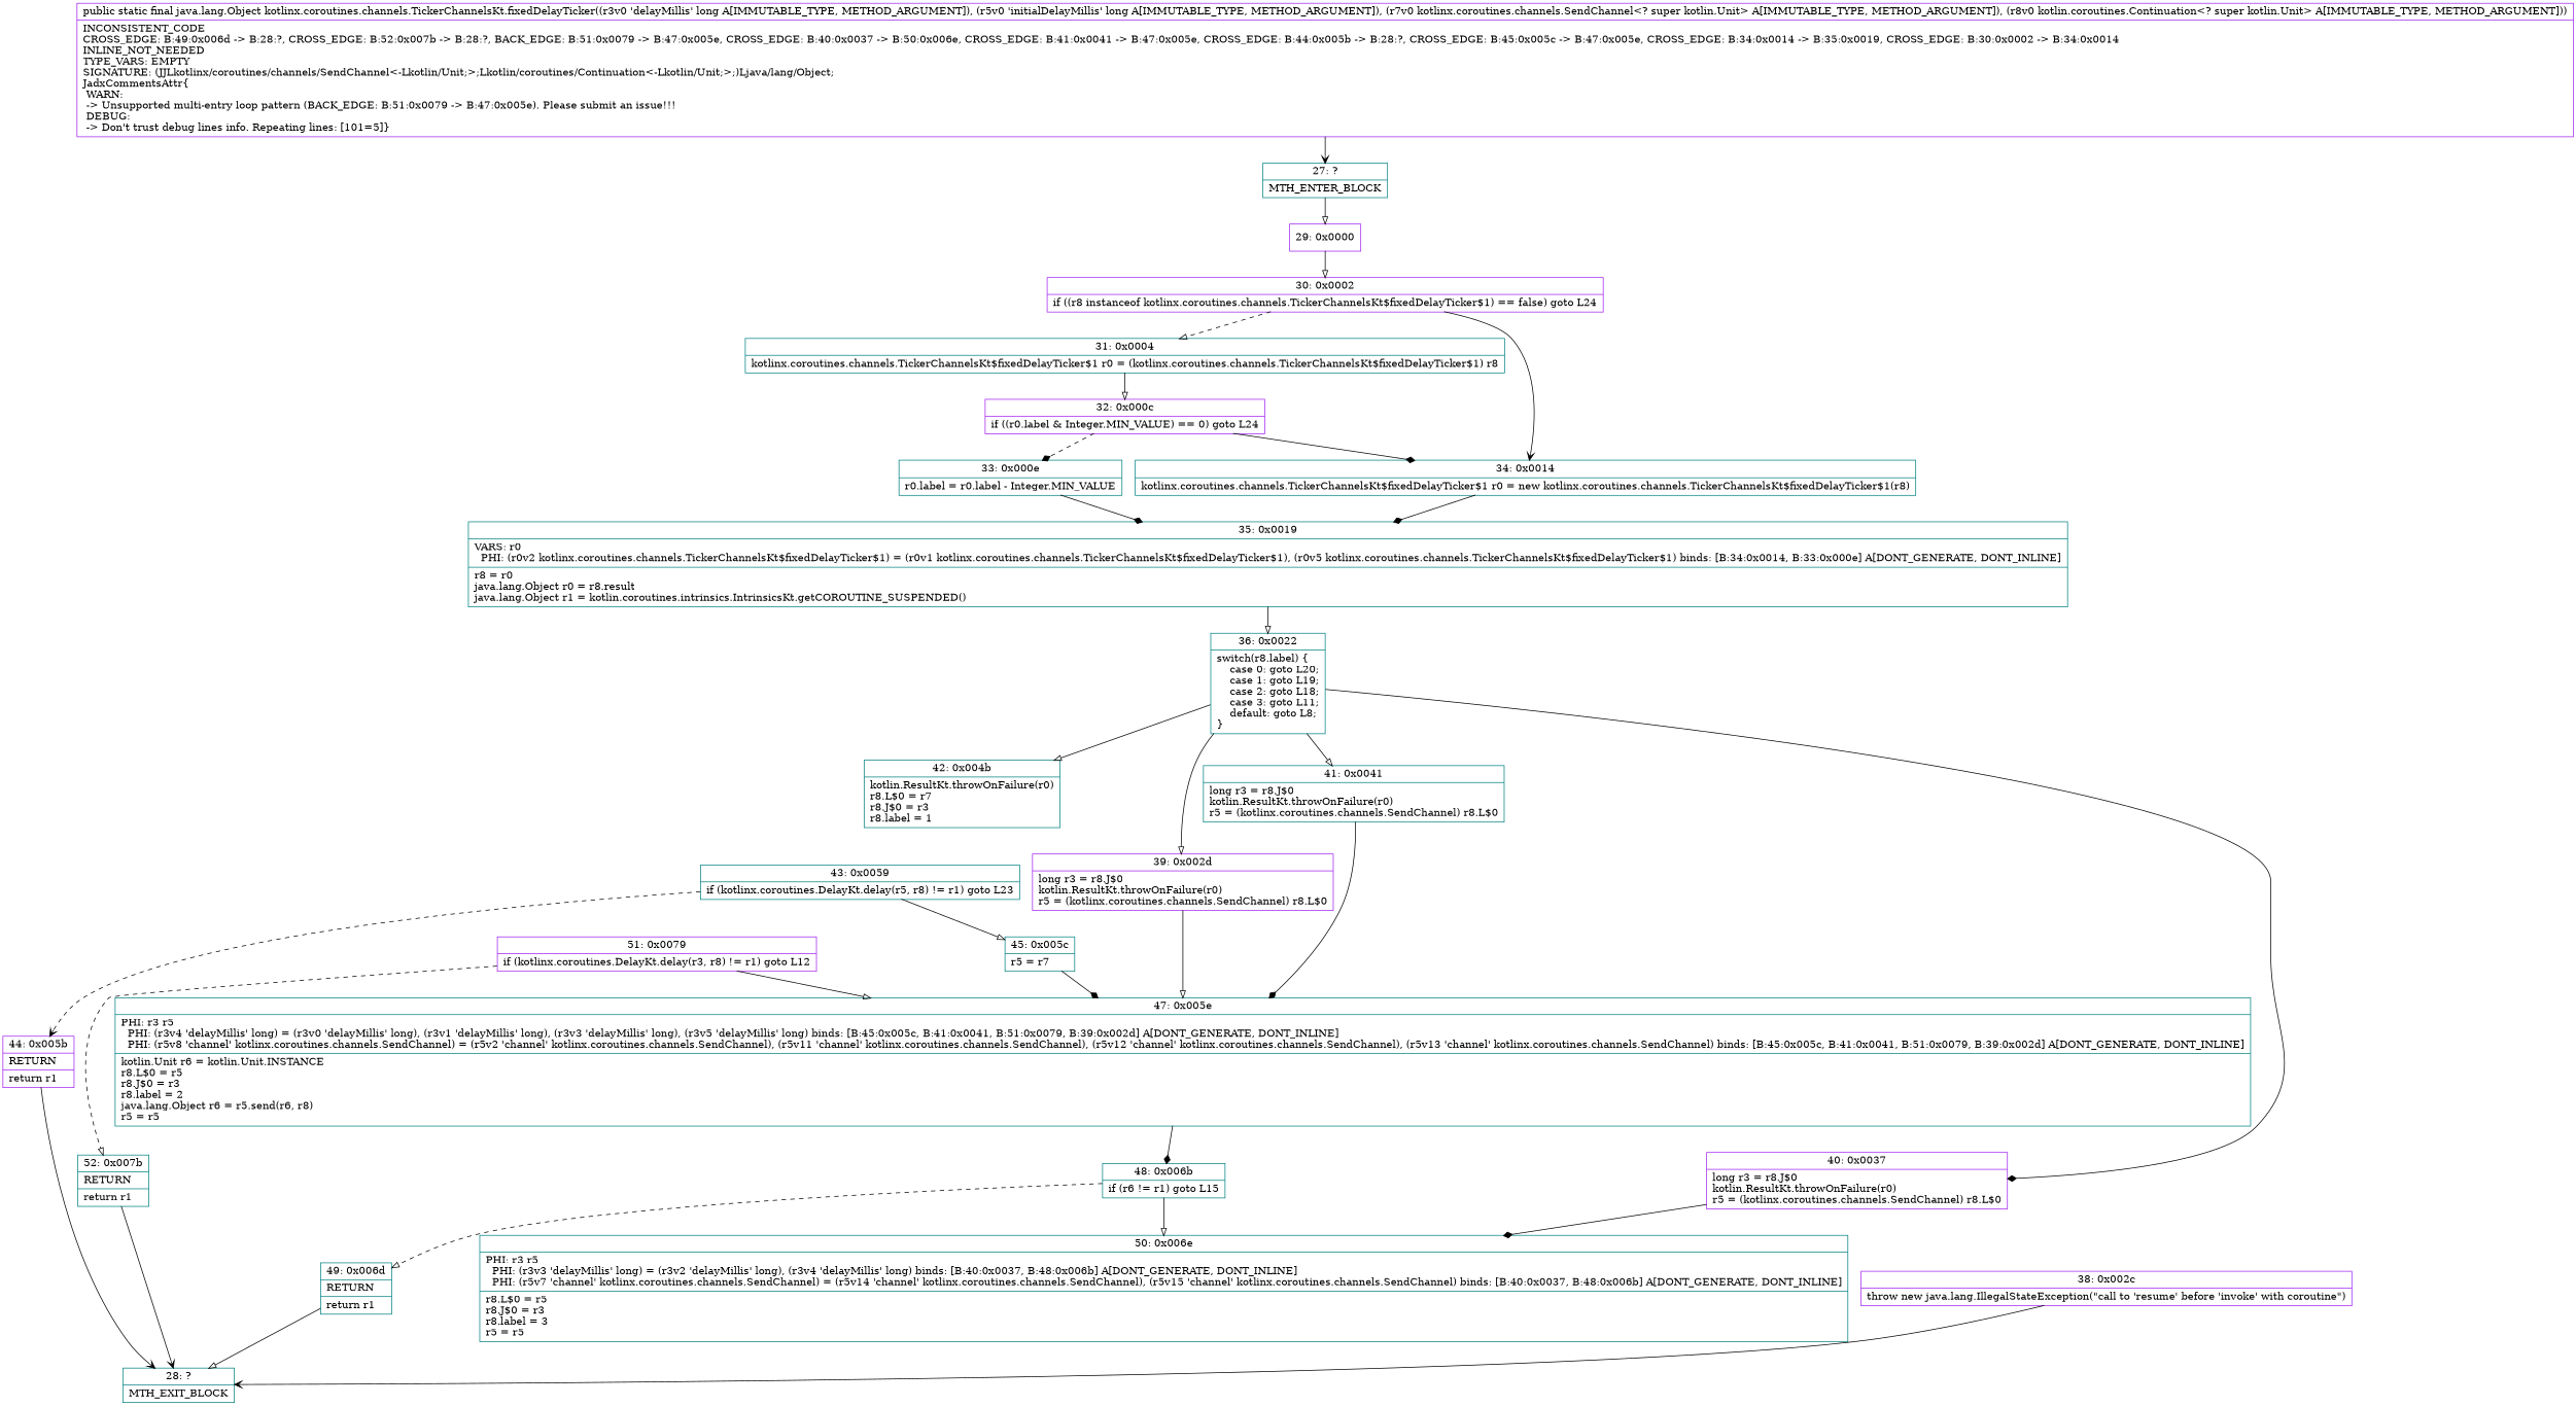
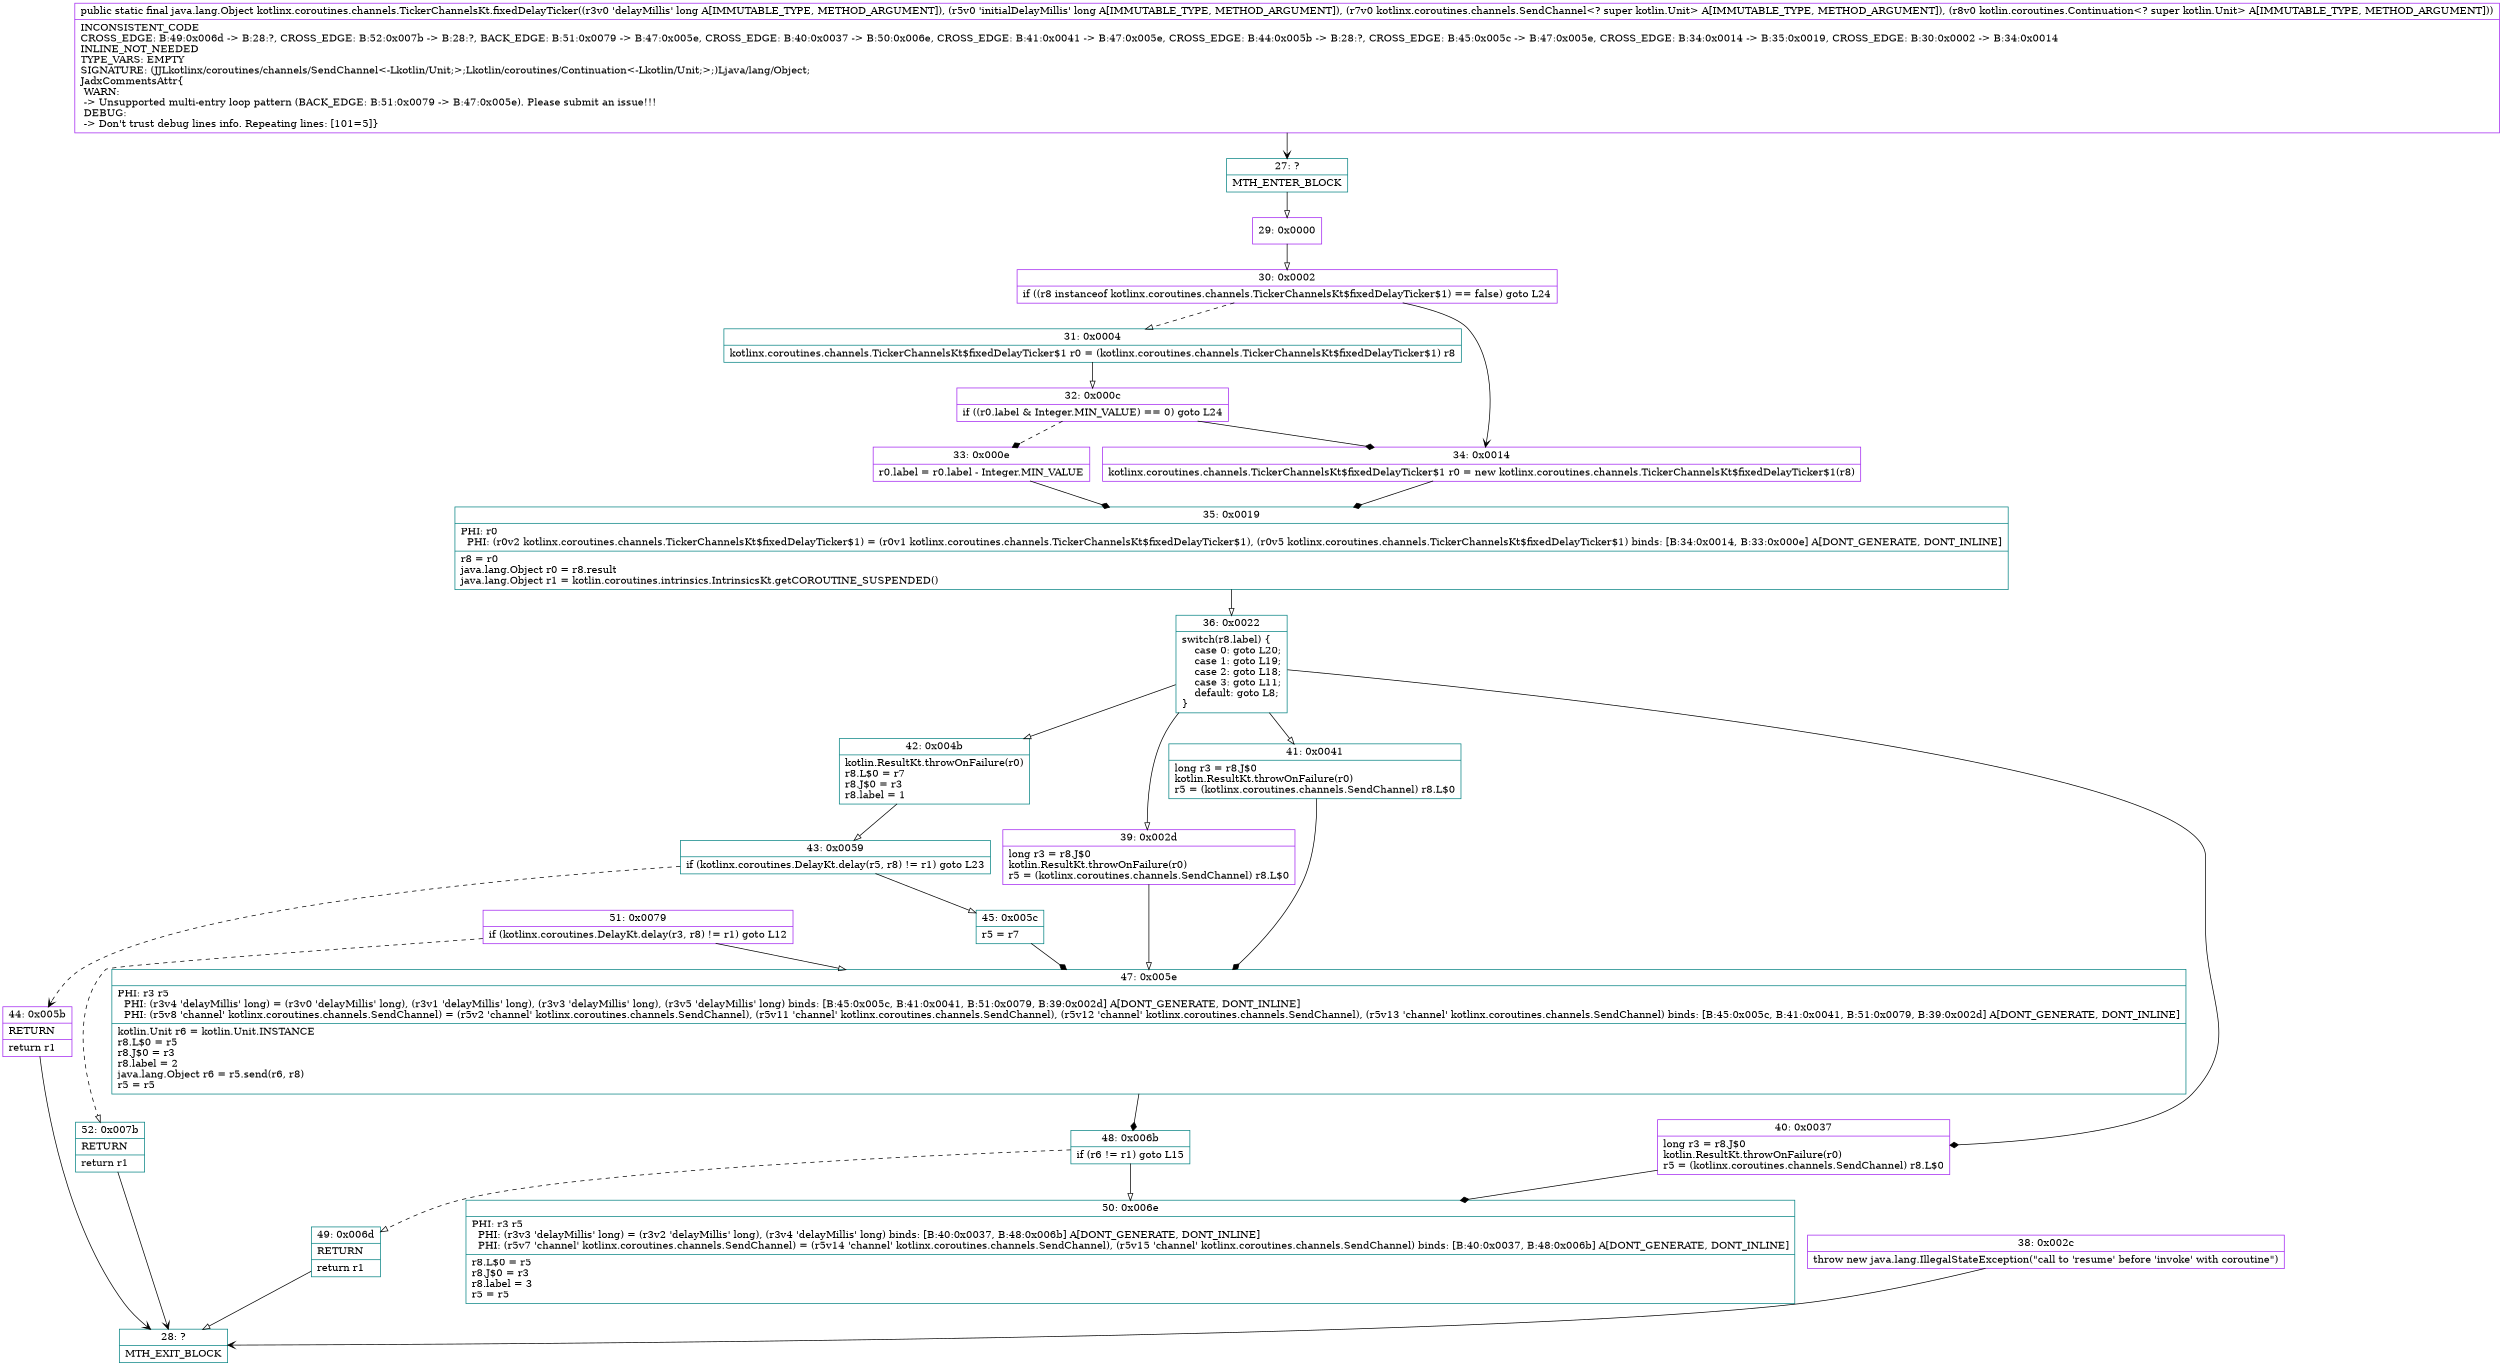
  digraph {
    node [color=teal shape=record]
    edge [arrowhead=onormal]
    n1 [label="{27\:\ ?|MTH_ENTER_BLOCK\l}"]
    n2 [color=purple label="{29\:\ 0x0000}"]
    n3 [color=purple label="{30\:\ 0x0002|if ((r8 instanceof kotlinx.coroutines.channels.TickerChannelsKt$fixedDelayTicker$1) == false) goto L24\l}"]
    n4 [label="{31\:\ 0x0004|kotlinx.coroutines.channels.TickerChannelsKt$fixedDelayTicker$1 r0 = (kotlinx.coroutines.channels.TickerChannelsKt$fixedDelayTicker$1) r8\l}"]
-   n5 [label="{34\:\ 0x0014|kotlinx.coroutines.channels.TickerChannelsKt$fixedDelayTicker$1 r0 = new kotlinx.coroutines.channels.TickerChannelsKt$fixedDelayTicker$1(r8)\l}"]
+   n5 [color=purple label="{34\:\ 0x0014|kotlinx.coroutines.channels.TickerChannelsKt$fixedDelayTicker$1 r0 = new kotlinx.coroutines.channels.TickerChannelsKt$fixedDelayTicker$1(r8)\l}"]
    n6 [color=purple label="{32\:\ 0x000c|if ((r0.label & Integer.MIN_VALUE) == 0) goto L24\l}"]
-   n7 [label="{35\:\ 0x0019|VARS: r0 \l  PHI: (r0v2 kotlinx.coroutines.channels.TickerChannelsKt$fixedDelayTicker$1) = (r0v1 kotlinx.coroutines.channels.TickerChannelsKt$fixedDelayTicker$1), (r0v5 kotlinx.coroutines.channels.TickerChannelsKt$fixedDelayTicker$1) binds: [B:34:0x0014, B:33:0x000e] A[DONT_GENERATE, DONT_INLINE]\l|r8 = r0\ljava.lang.Object r0 = r8.result\ljava.lang.Object r1 = kotlin.coroutines.intrinsics.IntrinsicsKt.getCOROUTINE_SUSPENDED()\l}"]
-   n8 [label="{33\:\ 0x000e|r0.label = r0.label \- Integer.MIN_VALUE\l}"]
+   n7 [label="{35\:\ 0x0019|PHI: r0 \l  PHI: (r0v2 kotlinx.coroutines.channels.TickerChannelsKt$fixedDelayTicker$1) = (r0v1 kotlinx.coroutines.channels.TickerChannelsKt$fixedDelayTicker$1), (r0v5 kotlinx.coroutines.channels.TickerChannelsKt$fixedDelayTicker$1) binds: [B:34:0x0014, B:33:0x000e] A[DONT_GENERATE, DONT_INLINE]\l|r8 = r0\ljava.lang.Object r0 = r8.result\ljava.lang.Object r1 = kotlin.coroutines.intrinsics.IntrinsicsKt.getCOROUTINE_SUSPENDED()\l}"]
+   n8 [color=purple label="{33\:\ 0x000e|r0.label = r0.label \- Integer.MIN_VALUE\l}"]
    n9 [label="{36\:\ 0x0022|switch(r8.label) \{\l    case 0: goto L20;\l    case 1: goto L19;\l    case 2: goto L18;\l    case 3: goto L11;\l    default: goto L8;\l\}\l}"]
    n10 [color=purple label="{39\:\ 0x002d|long r3 = r8.J$0\lkotlin.ResultKt.throwOnFailure(r0)\lr5 = (kotlinx.coroutines.channels.SendChannel) r8.L$0\l}"]
    n11 [color=purple label="{40\:\ 0x0037|long r3 = r8.J$0\lkotlin.ResultKt.throwOnFailure(r0)\lr5 = (kotlinx.coroutines.channels.SendChannel) r8.L$0\l}"]
    n12 [label="{41\:\ 0x0041|long r3 = r8.J$0\lkotlin.ResultKt.throwOnFailure(r0)\lr5 = (kotlinx.coroutines.channels.SendChannel) r8.L$0\l}"]
    n13 [label="{42\:\ 0x004b|kotlin.ResultKt.throwOnFailure(r0)\lr8.L$0 = r7\lr8.J$0 = r3\lr8.label = 1\l}"]
    n14 [label="{47\:\ 0x005e|PHI: r3 r5 \l  PHI: (r3v4 'delayMillis' long) = (r3v0 'delayMillis' long), (r3v1 'delayMillis' long), (r3v3 'delayMillis' long), (r3v5 'delayMillis' long) binds: [B:45:0x005c, B:41:0x0041, B:51:0x0079, B:39:0x002d] A[DONT_GENERATE, DONT_INLINE]\l  PHI: (r5v8 'channel' kotlinx.coroutines.channels.SendChannel) = (r5v2 'channel' kotlinx.coroutines.channels.SendChannel), (r5v11 'channel' kotlinx.coroutines.channels.SendChannel), (r5v12 'channel' kotlinx.coroutines.channels.SendChannel), (r5v13 'channel' kotlinx.coroutines.channels.SendChannel) binds: [B:45:0x005c, B:41:0x0041, B:51:0x0079, B:39:0x002d] A[DONT_GENERATE, DONT_INLINE]\l|kotlin.Unit r6 = kotlin.Unit.INSTANCE\lr8.L$0 = r5\lr8.J$0 = r3\lr8.label = 2\ljava.lang.Object r6 = r5.send(r6, r8)\lr5 = r5\l}"]
    n15 [label="{50\:\ 0x006e|PHI: r3 r5 \l  PHI: (r3v3 'delayMillis' long) = (r3v2 'delayMillis' long), (r3v4 'delayMillis' long) binds: [B:40:0x0037, B:48:0x006b] A[DONT_GENERATE, DONT_INLINE]\l  PHI: (r5v7 'channel' kotlinx.coroutines.channels.SendChannel) = (r5v14 'channel' kotlinx.coroutines.channels.SendChannel), (r5v15 'channel' kotlinx.coroutines.channels.SendChannel) binds: [B:40:0x0037, B:48:0x006b] A[DONT_GENERATE, DONT_INLINE]\l|r8.L$0 = r5\lr8.J$0 = r3\lr8.label = 3\lr5 = r5\l}"]
    n16 [label="{43\:\ 0x0059|if (kotlinx.coroutines.DelayKt.delay(r5, r8) != r1) goto L23\l}"]
    n17 [color=purple label="{38\:\ 0x002c|throw new java.lang.IllegalStateException(\"call to 'resume' before 'invoke' with coroutine\")\l}"]
    n18 [label="{28\:\ ?|MTH_EXIT_BLOCK\l}"]
    n19 [label="{48\:\ 0x006b|if (r6 != r1) goto L15\l}"]
    n20 [label="{49\:\ 0x006d|RETURN\l|return r1\l}"]
    n21 [color=purple label="{51\:\ 0x0079|if (kotlinx.coroutines.DelayKt.delay(r3, r8) != r1) goto L12\l}"]
    n22 [label="{52\:\ 0x007b|RETURN\l|return r1\l}"]
    n23 [color=purple label="{44\:\ 0x005b|RETURN\l|return r1\l}"]
    n24 [label="{45\:\ 0x005c|r5 = r7\l}"]
    n25 [color=purple label="{public static final java.lang.Object kotlinx.coroutines.channels.TickerChannelsKt.fixedDelayTicker((r3v0 'delayMillis' long A[IMMUTABLE_TYPE, METHOD_ARGUMENT]), (r5v0 'initialDelayMillis' long A[IMMUTABLE_TYPE, METHOD_ARGUMENT]), (r7v0 kotlinx.coroutines.channels.SendChannel\<? super kotlin.Unit\> A[IMMUTABLE_TYPE, METHOD_ARGUMENT]), (r8v0 kotlin.coroutines.Continuation\<? super kotlin.Unit\> A[IMMUTABLE_TYPE, METHOD_ARGUMENT]))  | INCONSISTENT_CODE\lCROSS_EDGE: B:49:0x006d \-\> B:28:?, CROSS_EDGE: B:52:0x007b \-\> B:28:?, BACK_EDGE: B:51:0x0079 \-\> B:47:0x005e, CROSS_EDGE: B:40:0x0037 \-\> B:50:0x006e, CROSS_EDGE: B:41:0x0041 \-\> B:47:0x005e, CROSS_EDGE: B:44:0x005b \-\> B:28:?, CROSS_EDGE: B:45:0x005c \-\> B:47:0x005e, CROSS_EDGE: B:34:0x0014 \-\> B:35:0x0019, CROSS_EDGE: B:30:0x0002 \-\> B:34:0x0014\lINLINE_NOT_NEEDED\lTYPE_VARS: EMPTY\lSIGNATURE: (JJLkotlinx\/coroutines\/channels\/SendChannel\<\-Lkotlin\/Unit;\>;Lkotlin\/coroutines\/Continuation\<\-Lkotlin\/Unit;\>;)Ljava\/lang\/Object;\lJadxCommentsAttr\{\l WARN: \l \-\> Unsupported multi\-entry loop pattern (BACK_EDGE: B:51:0x0079 \-\> B:47:0x005e). Please submit an issue!!!\l DEBUG: \l \-\> Don't trust debug lines info. Repeating lines: [101=5]\}\l}"]
    n1 -> n2
    n2 -> n3
    n3 -> n4 [style=dashed]
    n3 -> n5 [arrowhead=vee]
    n4 -> n6
    n5 -> n7 [arrowhead=diamond]
    n6 -> n5 [arrowhead=diamond]
    n6 -> n8 [arrowhead=diamond style=dashed]
    n7 -> n9
    n8 -> n7 [arrowhead=diamond]
    n9 -> n10
    n9 -> n11 [arrowhead=diamond]
    n9 -> n12
    n9 -> n13
    n10 -> n14
    n11 -> n15 [arrowhead=diamond]
    n12 -> n14 [arrowhead=diamond]
+   n13 -> n16
    n14 -> n19 [arrowhead=diamond]
    n16 -> n23 [arrowhead=vee style=dashed]
    n16 -> n24
    n17 -> n18 [arrowhead=vee]
    n19 -> n15
    n19 -> n20 [style=dashed]
    n20 -> n18
    n21 -> n14
    n21 -> n22 [style=dashed]
    n22 -> n18 [arrowhead=vee]
    n23 -> n18 [arrowhead=vee]
    n24 -> n14 [arrowhead=diamond]
    n25 -> n1 [arrowhead=vee]
  }
